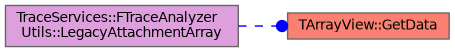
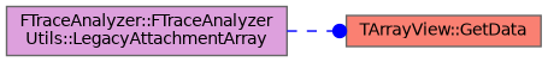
  digraph {
    rankdir=LR
    node [fontname=Helvetica fontsize=10 shape=box style=filled]
-   n1 [color=gray40 fillcolor=plum fontcolor=black height=0.2 label="TraceServices::FTraceAnalyzer\lUtils::LegacyAttachmentArray" width=0.4]
+   n1 [color=gray40 fillcolor=plum fontcolor=black height=0.2 label="FTraceAnalyzer::FTraceAnalyzer\lUtils::LegacyAttachmentArray" width=0.4]
    n2 [color=grey40 fillcolor=salmon height=0.2 label="TArrayView::GetData" width=0.4]
    n1 -> n2 [color=blue fontname=Helvetica fontsize=10 labelfontname=Helvetica labelfontsize=10 style=dashed arrowhead=dot]
  }
